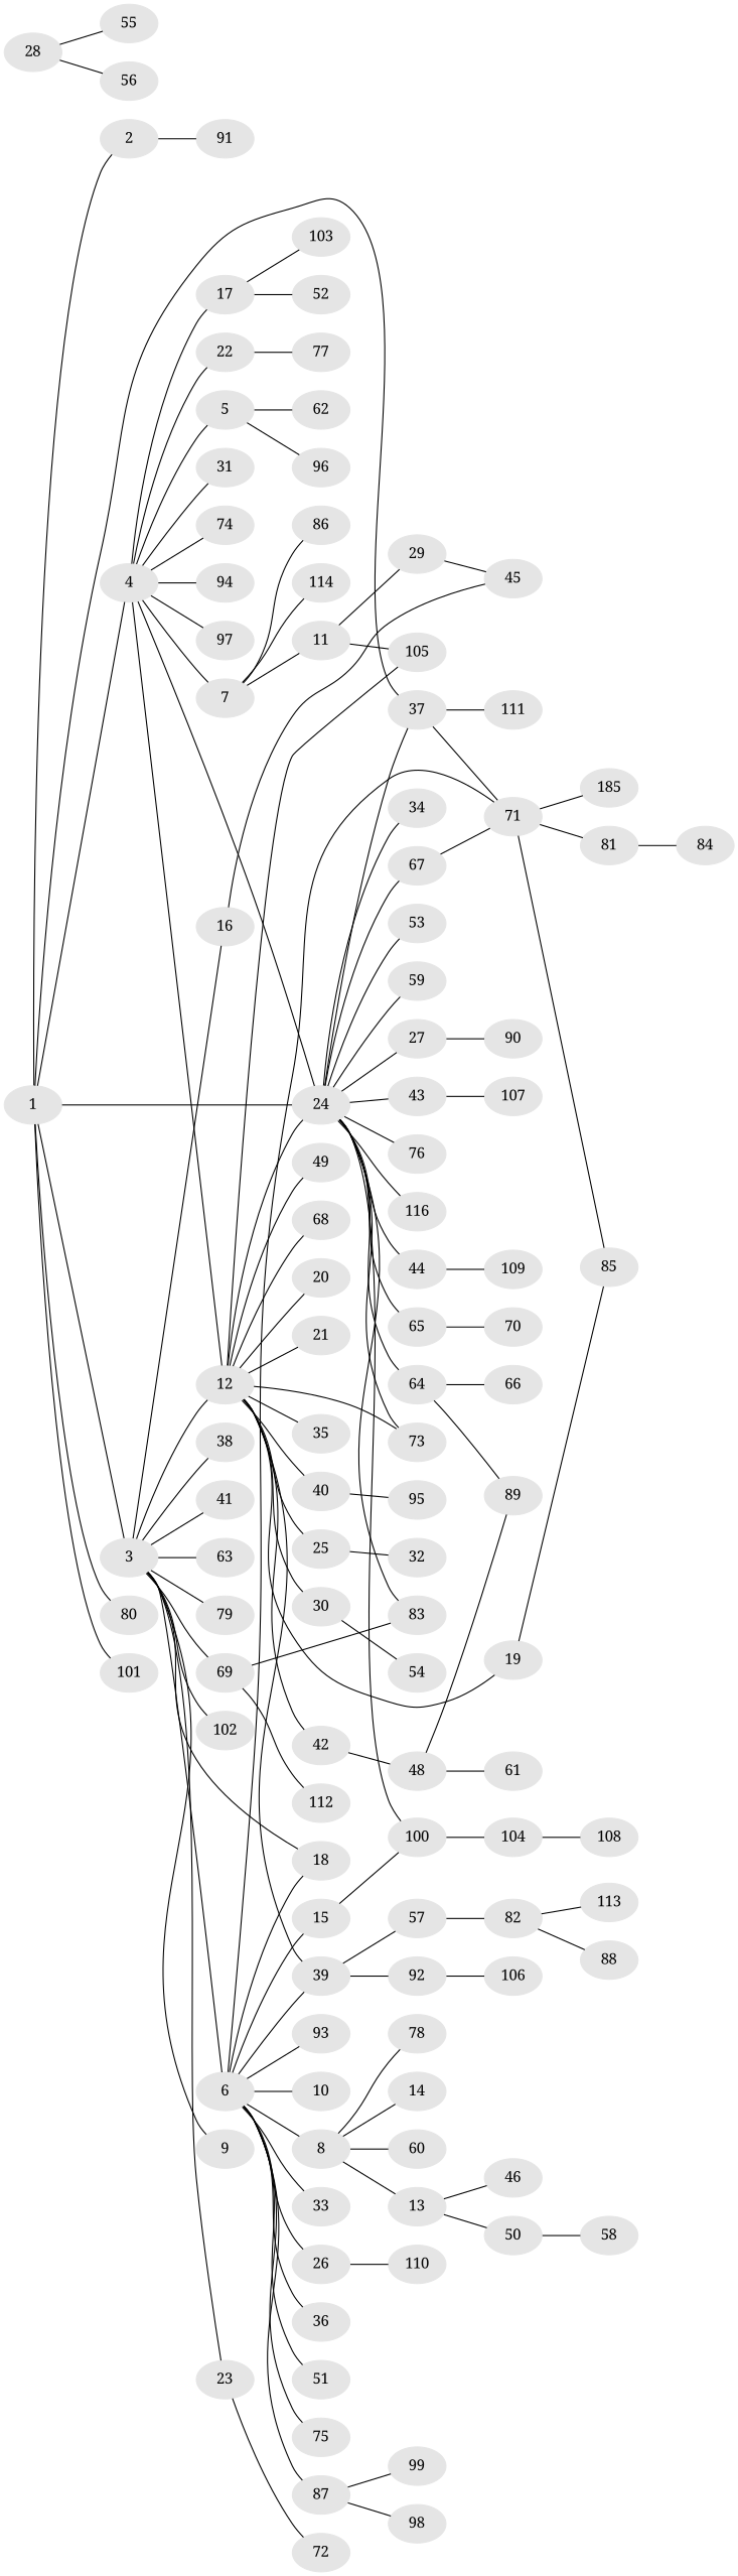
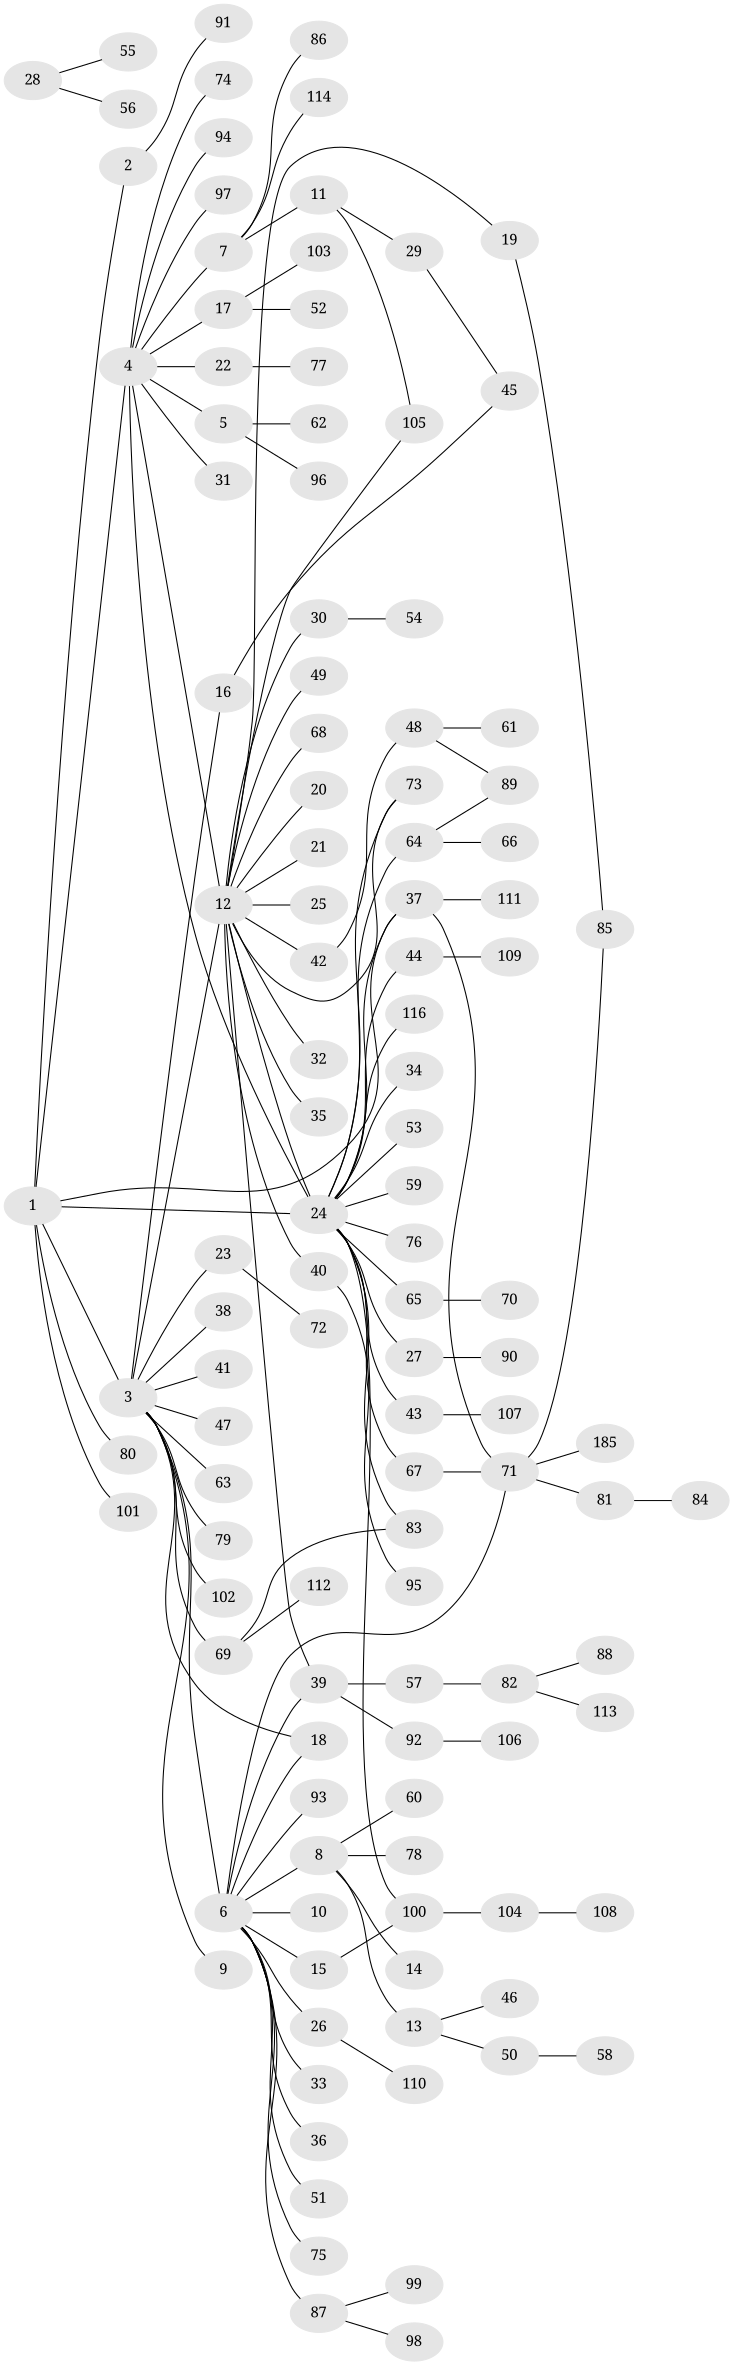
  graph {
    fontname="Noto Serif"
    rankdir=LR
    node [color=gray90 fontname="Noto Serif" style=filled]
    edge [fontname="Noto Serif"]
    1
    2
    3
    4
    24
    37
    80
    101
    91
    6
    9
    12
    16
    23
    38
    41
+   47
    63
    69
    79
    102
    18
    5
    7
    17
    22
    31
    74
    94
    97
    73
    100
    27
    34
    43
    44
    53
    59
    64
    65
    67
    76
    83
    116
    71
    111
    8
    10
    15
    26
    33
    36
    39
    51
    75
    87
    93
    105
    19
    20
    21
    25
    30
    32
    35
    40
    42
    49
    68
    45
    72
    28
    55
    56
    112
    62
    96
    11
    86
    114
    52
    103
    77
    13
    14
    60
    78
    110
    57
    92
    85
    81
    n93 [label=185]
    98
    99
    29
    46
    50
    54
    95
    48
    58
    104
    90
    107
    109
    89
    66
    70
    82
    106
    61
    88
    113
    84
    108
    1 -- 2
    1 -- 3
    1 -- 4
    1 -- 24
    1 -- 37
    1 -- 80
    1 -- 101
    2 -- 91
    3 -- 6
    3 -- 9
    3 -- 12
    3 -- 16
    3 -- 23
    3 -- 38
    3 -- 41
+   3 -- 47
    3 -- 63
    3 -- 69
    3 -- 79
    3 -- 102
    3 -- 18
    4 -- 24
    4 -- 12
    4 -- 5
    4 -- 7
    4 -- 17
    4 -- 22
    4 -- 31
    4 -- 74
    4 -- 94
    4 -- 97
    24 -- 37
    24 -- 73
    24 -- 100
    24 -- 27
    24 -- 34
    24 -- 43
    24 -- 44
    24 -- 53
    24 -- 59
    24 -- 64
    24 -- 65
    24 -- 67
    24 -- 76
    24 -- 83
    24 -- 116
    37 -- 71
    37 -- 111
    6 -- 18
    6 -- 71
    6 -- 8
    6 -- 10
    6 -- 15
    6 -- 26
    6 -- 33
    6 -- 36
    6 -- 39
    6 -- 51
    6 -- 75
    6 -- 87
    6 -- 93
    12 -- 24
    12 -- 73
    12 -- 39
    12 -- 105
    12 -- 19
    12 -- 20
    12 -- 21
    12 -- 25
    12 -- 30
-   25 -- 32
+   12 -- 32
    12 -- 35
    12 -- 40
    12 -- 42
    12 -- 49
    12 -- 68
    16 -- 45
    23 -- 72
    69 -- 83
    69 -- 112
    5 -- 62
    5 -- 96
    7 -- 11
    7 -- 86
    7 -- 114
    17 -- 52
    17 -- 103
    22 -- 77
    100 -- 104
    27 -- 90
    43 -- 107
    44 -- 109
    64 -- 89
    64 -- 66
    65 -- 70
    67 -- 71
    71 -- 85
    71 -- 81
    71 -- n93
    8 -- 13
    8 -- 14
    8 -- 60
    8 -- 78
    15 -- 100
    26 -- 110
    39 -- 57
    39 -- 92
    87 -- 98
    87 -- 99
    19 -- 85
    30 -- 54
    40 -- 95
    42 -- 48
    28 -- 55
    28 -- 56
    11 -- 105
    11 -- 29
    13 -- 46
    13 -- 50
    57 -- 82
    92 -- 106
    81 -- 84
    29 -- 45
    50 -- 58
    48 -- 89
    48 -- 61
    104 -- 108
    82 -- 88
    82 -- 113
  }
